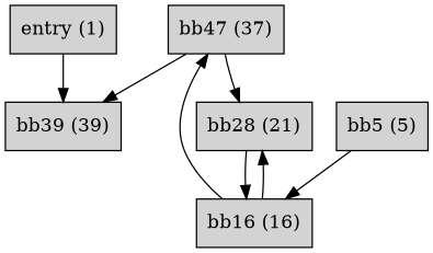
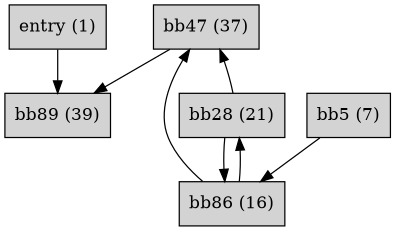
  digraph {
    node [shape=box style=filled]
    n1 [label="entry (1)"]
-   n2 [label="bb39 (39)"]
-   n3 [label="bb5 (5)"]
-   n4 [label="bb16 (16)"]
+   n2 [label="bb89 (39)"]
+   n3 [label="bb5 (7)"]
+   n4 [label="bb86 (16)"]
    n5 [label="bb28 (21)"]
    n6 [label="bb47 (37)"]
    n1 -> n2
    n3 -> n4
    n4 -> n5
    n4 -> n6
    n5 -> n4
-   n6 -> n5
+   n5 -> n6
    n6 -> n2
  }
